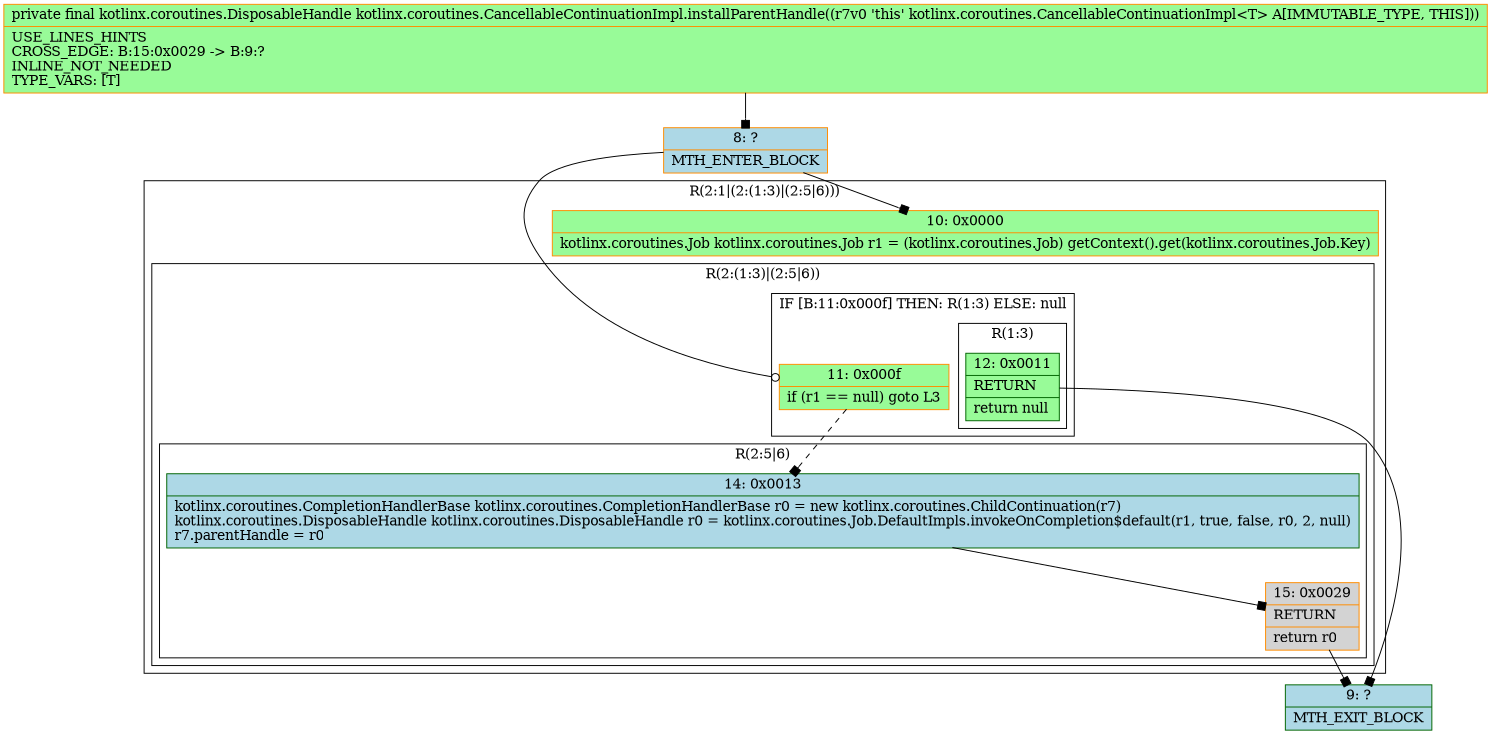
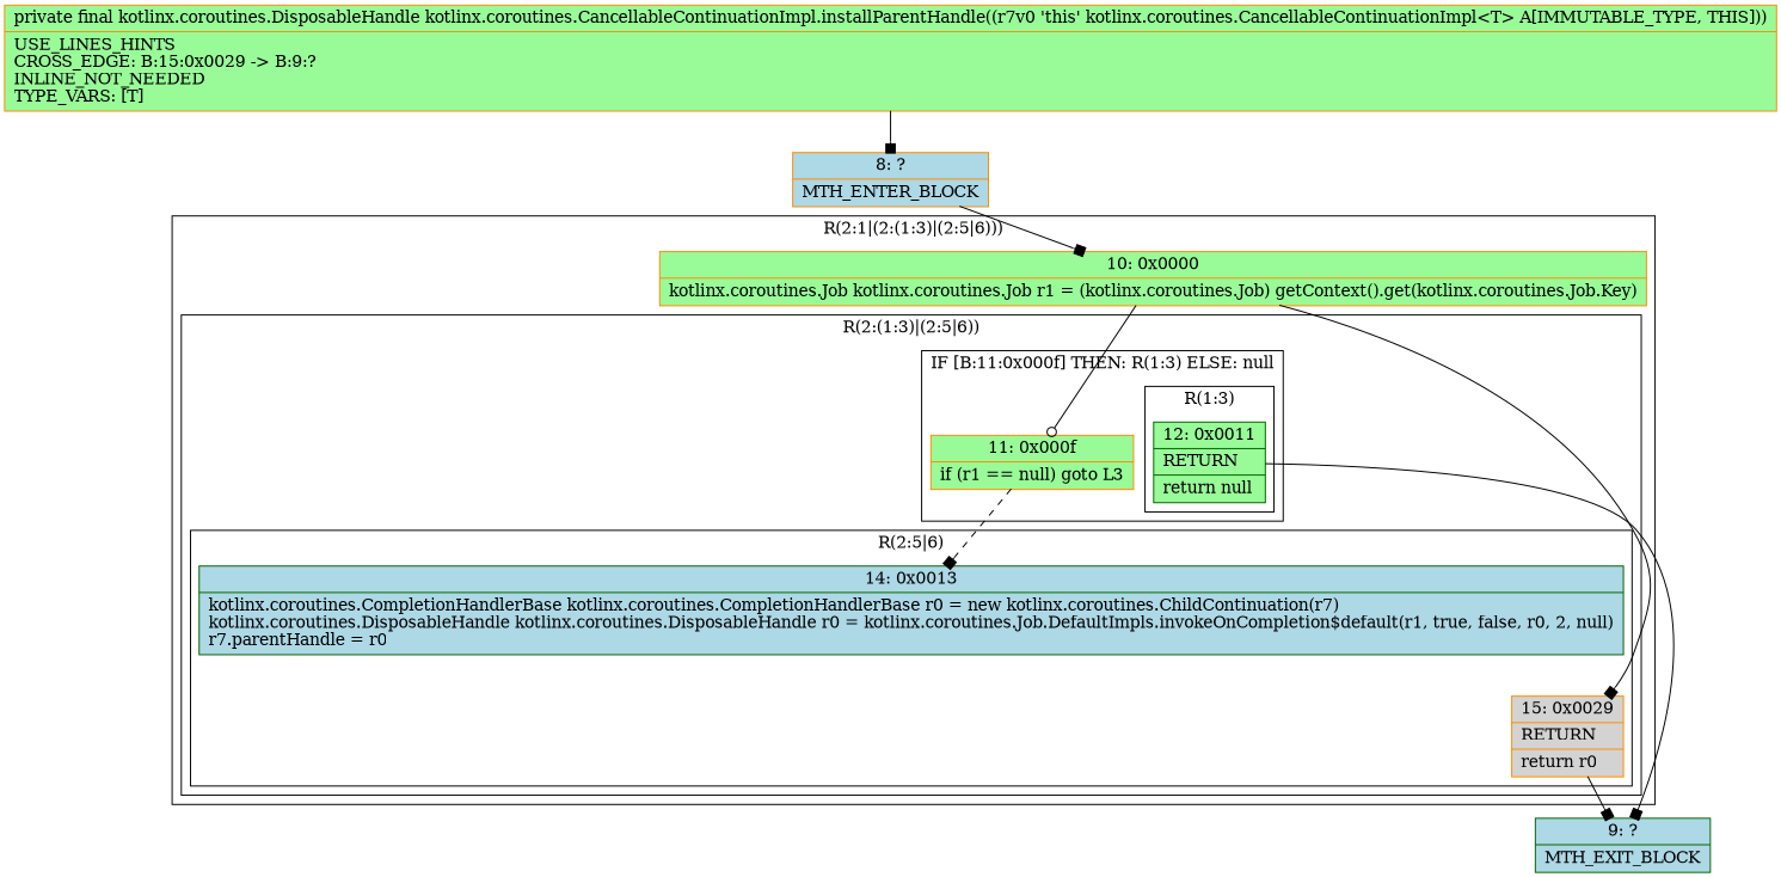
  digraph {
    node [color=darkorange fillcolor=palegreen shape=record style=filled]
    edge [arrowhead=box]
    n1 [color=darkgreen label="{12\:\ 0x0011|RETURN\l|return null\l}"]
    n2 [label="{11\:\ 0x000f|if (r1 == null) goto L3\l}"]
    n3 [color=darkgreen fillcolor=lightblue label="{14\:\ 0x0013|kotlinx.coroutines.CompletionHandlerBase kotlinx.coroutines.CompletionHandlerBase r0 = new kotlinx.coroutines.ChildContinuation(r7)\lkotlinx.coroutines.DisposableHandle kotlinx.coroutines.DisposableHandle r0 = kotlinx.coroutines.Job.DefaultImpls.invokeOnCompletion$default(r1, true, false, r0, 2, null)\lr7.parentHandle = r0\l}"]
    n4 [fillcolor=lightgrey label="{15\:\ 0x0029|RETURN\l|return r0\l}"]
    n5 [label="{10\:\ 0x0000|kotlinx.coroutines.Job kotlinx.coroutines.Job r1 = (kotlinx.coroutines.Job) getContext().get(kotlinx.coroutines.Job.Key)\l}"]
    n6 [color=darkgreen fillcolor=lightblue label="{9\:\ ?|MTH_EXIT_BLOCK\l}"]
    n7 [fillcolor=lightblue label="{8\:\ ?|MTH_ENTER_BLOCK\l}"]
    n8 [label="{private final kotlinx.coroutines.DisposableHandle kotlinx.coroutines.CancellableContinuationImpl.installParentHandle((r7v0 'this' kotlinx.coroutines.CancellableContinuationImpl\<T\> A[IMMUTABLE_TYPE, THIS]))  | USE_LINES_HINTS\lCROSS_EDGE: B:15:0x0029 \-\> B:9:?\lINLINE_NOT_NEEDED\lTYPE_VARS: [T]\l}"]
    subgraph cluster_1 {
      label="R(2:1|(2:(1:3)|(2:5|6)))"
      n5
      subgraph cluster_2 {
        label="R(2:(1:3)|(2:5|6))"
        subgraph cluster_3 {
          label="IF [B:11:0x000f] THEN: R(1:3) ELSE: null"
          n2
          subgraph cluster_4 {
            label="R(1:3)"
            n1
          }
        }
        subgraph cluster_5 {
          label="R(2:5|6)"
          n3
          n4
        }
      }
    }
    n1 -> n6
    n2 -> n3 [style=dashed]
-   n3 -> n4
+   n5 -> n4
    n4 -> n6
-   n7 -> n2 [arrowhead=odot]
+   n5 -> n2 [arrowhead=odot]
    n7 -> n5
    n8 -> n7
  }
